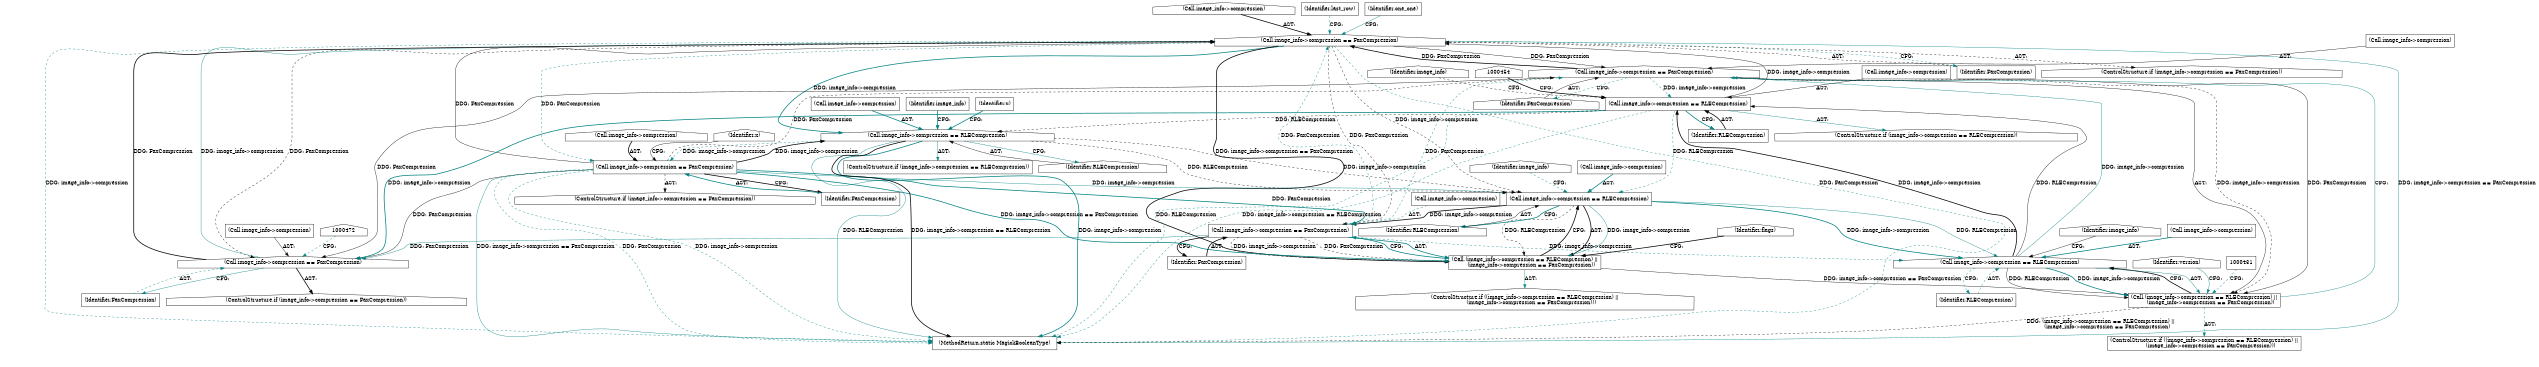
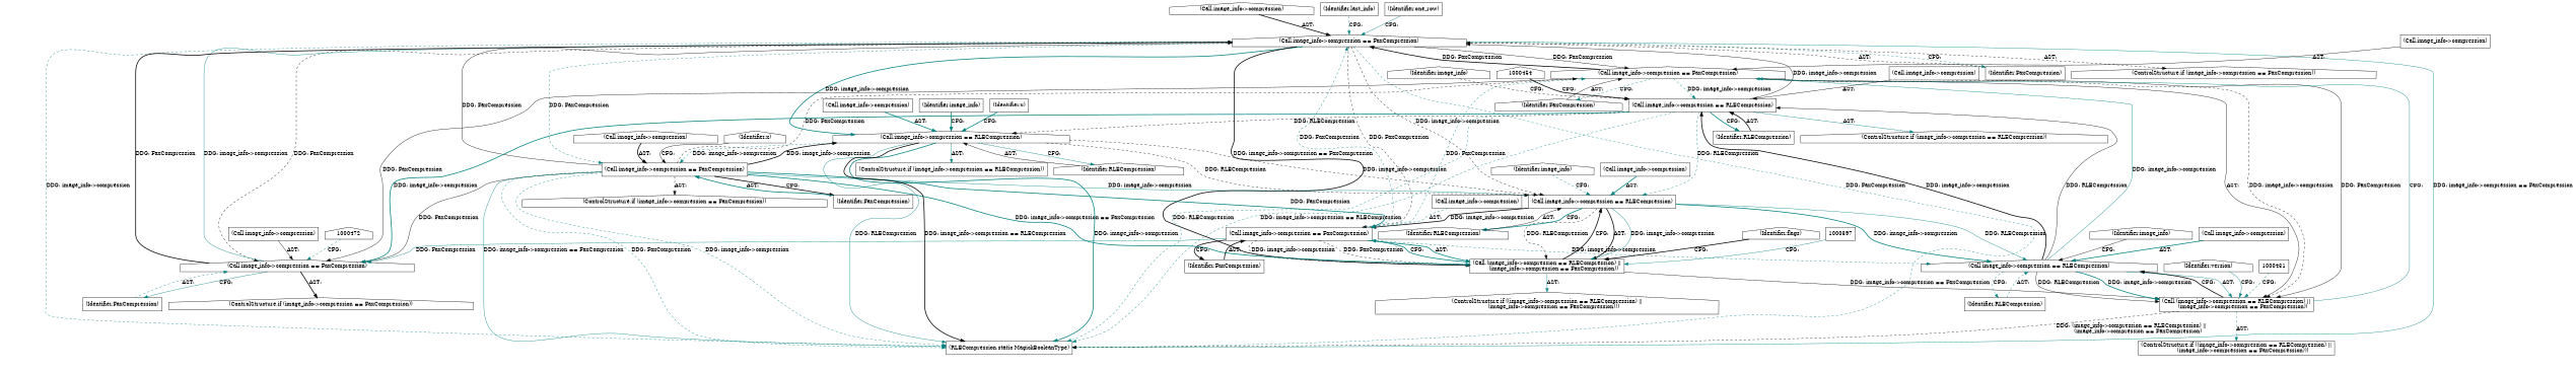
  digraph {
    fontname="DejaVu Serif"
    node [fontname="DejaVu Serif" shape=box]
    edge [color=teal fontname="DejaVu Serif" style=dashed]
    n1 [label="(Call,image_info->compression == FaxCompression)" shape=house]
    n2 [label="(Call,image_info->compression == FaxCompression)" shape=house]
    n3 [label="(Call,image_info->compression == FaxCompression)" shape=house]
    n4 [label="(Call,image_info->compression == FaxCompression)"]
    n5 [label="(Call,image_info->compression == RLECompression)"]
    n6 [label="(Call,image_info->compression == FaxCompression)"]
    n7 [label="(Call,image_info->compression == RLECompression)" shape=house]
    n8 [label="(Call,(image_info->compression == RLECompression) ||\n        (image_info->compression == FaxCompression))"]
-   n9 [label="(MethodReturn,static MagickBooleanType)"]
+   n9 [label="(RLECompression,static MagickBooleanType)"]
    n10 [label="(Identifier,FaxCompression)"]
    n11 [label="(ControlStructure,if (image_info->compression == FaxCompression))" shape=house]
    n12 [label="(ControlStructure,if (image_info->compression == FaxCompression))" shape=house]
    n13 [label="(Identifier,FaxCompression)"]
    n14 [label="(Call,image_info->compression == RLECompression)"]
    n15 [label="(Call,(image_info->compression == RLECompression) ||\n        (image_info->compression == FaxCompression))"]
    n16 [label="(Identifier,FaxCompression)" shape=house]
    n17 [label="(Call,image_info->compression == RLECompression)" shape=house]
    n18 [label="(Identifier,FaxCompression)"]
    n19 [label="(Identifier,RLECompression)" shape=house]
    n20 [label="(ControlStructure,if (image_info->compression == FaxCompression))" shape=house]
    n21 [label="(Identifier,FaxCompression)"]
    n22 [label="(ControlStructure,if (image_info->compression == RLECompression))"]
    n23 [label="(Identifier,RLECompression)" shape=house]
    n24 [label="(ControlStructure,if ((image_info->compression == RLECompression) ||\n        (image_info->compression == FaxCompression)))" shape=house]
    n25 [label="(Identifier,RLECompression)"]
    n26 [label="(ControlStructure,if (image_info->compression == RLECompression))" shape=house]
    n27 [label="(ControlStructure,if ((image_info->compression == RLECompression) ||\n        (image_info->compression == FaxCompression)))"]
    n28 [label="(Identifier,RLECompression)"]
    n29 [label="(Call,image_info->compression)"]
    n30 [label="(Call,image_info->compression)"]
    n31 [label="(Identifier,image_info)" shape=house]
    n32 [label="(Call,image_info->compression)" shape=house]
    n33 [label="(Call,image_info->compression)"]
    n34 [label="(Identifier,x)" shape=house]
    n35 [label="(Identifier,x)"]
    n36 [label="(Identifier,version)" shape=house]
    n37 [label="(Identifier,image_info)" shape=house]
    n38 [label="(Call,image_info->compression)" shape=house]
    n39 [label="(Call,image_info->compression)"]
    n40 [label="(Call,image_info->compression)"]
    n41 [label="(Identifier,image_info)" shape=house]
    n42 [label="(Call,image_info->compression)"]
-   n43 [label="(Identifier,last_row)"]
+   n43 [label="(Identifier,last_info)"]
    n44 [label="(Identifier,image_info)"]
    n45 [label="(Identifier,flags)" shape=house]
-   n46 [label="(Identifier,one_one)"]
+   n46 [label="(Identifier,one_row)"]
    n47 [label="(Call,image_info->compression)"]
    1000472 [shape=house]
    1000454 [shape=house]
+   1000397
    1000431
    n1 -> n2 [color=black label="DDG: FaxCompression"]
    n1 -> n3 [color=black label="DDG: FaxCompression" style=solid]
    n1 -> n4 [color=black label="DDG: FaxCompression"]
    n1 -> n5 [color=black label="DDG: image_info->compression"]
    n1 -> n6 [label="DDG: FaxCompression"]
    n1 -> n7 [label="DDG: image_info->compression" style=bold]
    n1 -> n8 [color=black label="DDG: image_info->compression == FaxCompression" style=bold]
    n1 -> n9 [label="DDG: image_info->compression"]
    n1 -> n9 [label="DDG: FaxCompression"]
    n1 -> n9 [label="DDG: image_info->compression == FaxCompression" style=solid]
    n1 -> n10 [label="CFG: "]
    n1 -> n11 [color=black label="AST: "]
    n2 -> n1 [label="DDG: image_info->compression" style=solid]
    n2 -> n1 [color=black label="DDG: FaxCompression" style=bold]
    n2 -> n12 [color=black label="AST: " style=bold]
    n2 -> n13 [label="CFG: " style=solid]
    n3 -> n1 [color=black label="DDG: FaxCompression" style=bold]
    n3 -> n2 [color=black label="DDG: FaxCompression" style=solid]
    n3 -> n14 [label="DDG: image_info->compression"]
    n3 -> n15 [color=black label="AST: " style=solid]
    n3 -> n15 [color=black label="DDG: image_info->compression"]
    n3 -> n15 [color=black label="DDG: FaxCompression" style=solid]
    n3 -> n16 [label="CFG: "]
    n4 -> n1 [label="DDG: FaxCompression"]
    n4 -> n2 [label="DDG: FaxCompression" style=solid]
    n4 -> n3 [label="DDG: FaxCompression"]
    n4 -> n8 [label="AST: " style=bold]
    n4 -> n8 [color=black label="DDG: image_info->compression"]
    n4 -> n8 [color=black label="DDG: FaxCompression"]
    n4 -> n17 [label="DDG: image_info->compression"]
    n4 -> n18 [color=black label="CFG: " style=bold]
    n5 -> n4 [color=black label="DDG: image_info->compression" style=bold]
    n5 -> n8 [color=black label="AST: " style=bold]
    n5 -> n8 [label="DDG: image_info->compression" style=solid]
    n5 -> n8 [color=black label="DDG: RLECompression"]
    n5 -> n17 [label="DDG: image_info->compression" style=bold]
    n5 -> n17 [label="DDG: RLECompression" style=solid]
    n5 -> n19 [label="CFG: " style=bold]
    n6 -> n1 [color=black label="DDG: FaxCompression" style=solid]
    n6 -> n2 [color=black label="DDG: FaxCompression" style=solid]
    n6 -> n3 [color=black label="DDG: FaxCompression"]
    n6 -> n4 [label="DDG: FaxCompression" style=bold]
    n6 -> n5 [label="DDG: image_info->compression" style=solid]
    n6 -> n7 [color=black label="DDG: image_info->compression" style=bold]
    n6 -> n8 [label="DDG: image_info->compression == FaxCompression" style=bold]
    n6 -> n9 [label="DDG: image_info->compression == FaxCompression" style=solid]
    n6 -> n9 [label="DDG: FaxCompression"]
    n6 -> n9 [label="DDG: image_info->compression"]
    n6 -> n20 [color=black label="AST: "]
    n6 -> n21 [color=black label="CFG: " style=bold]
    n7 -> n5 [color=black label="DDG: image_info->compression"]
    n7 -> n5 [color=black label="DDG: RLECompression"]
    n7 -> n6 [label="DDG: image_info->compression"]
    n7 -> n9 [label="DDG: image_info->compression" style=bold]
    n7 -> n9 [label="DDG: RLECompression" style=solid]
    n7 -> n9 [color=black label="DDG: image_info->compression == RLECompression" style=bold]
    n7 -> n22 [label="AST: " style=solid]
    n7 -> n23 [label="CFG: " style=solid]
    n8 -> n4 [label="CFG: " style=bold]
    n8 -> n5 [color=black label="CFG: " style=bold]
    n8 -> n15 [color=black label="DDG: image_info->compression == FaxCompression" style=solid]
    n8 -> n24 [label="AST: " style=solid]
    n10 -> n1 [color=black label="AST: "]
    n13 -> n2 [label="AST: "]
    n14 -> n1 [color=black label="DDG: image_info->compression" style=solid]
    n14 -> n2 [label="DDG: image_info->compression" style=bold]
    n14 -> n5 [label="DDG: RLECompression"]
    n14 -> n7 [color=black label="DDG: RLECompression"]
    n14 -> n9 [label="DDG: RLECompression"]
    n14 -> n9 [label="DDG: image_info->compression == RLECompression"]
    n14 -> n25 [label="CFG: " style=bold]
    n14 -> n26 [label="AST: " style=solid]
    n15 -> n3 [label="CFG: " style=solid]
    n15 -> n9 [color=black label="DDG: (image_info->compression == RLECompression) ||\n        (image_info->compression == FaxCompression)"]
    n15 -> n17 [color=black label="CFG: " style=bold]
    n15 -> n27 [label="AST: "]
    n16 -> n3 [color=black label="AST: " style=solid]
    n17 -> n3 [label="DDG: image_info->compression" style=solid]
    n17 -> n14 [color=black label="DDG: image_info->compression" style=bold]
    n17 -> n14 [color=black label="DDG: RLECompression" style=solid]
    n17 -> n15 [label="AST: " style=solid]
    n17 -> n15 [label="DDG: image_info->compression" style=bold]
    n17 -> n15 [color=black label="DDG: RLECompression" style=solid]
    n17 -> n28 [label="CFG: "]
    n18 -> n4 [color=black label="AST: " style=bold]
    n19 -> n5 [color=black label="AST: " style=solid]
    n21 -> n6 [label="AST: " style=bold]
    n23 -> n7 [color=black label="AST: " style=solid]
    n25 -> n14 [color=black label="AST: " style=bold]
    n28 -> n17 [label="AST: "]
    n29 -> n2 [color=black label="AST: " style=solid]
    n30 -> n14 [color=black label="AST: " style=solid]
    n31 -> n5 [label="CFG: "]
    n32 -> n6 [color=black label="AST: " style=bold]
    n33 -> n5 [label="AST: " style=bold]
    n34 -> n6 [color=black label="CFG: " style=solid]
    n35 -> n7 [label="CFG: " style=bold]
    n36 -> n15 [label="CFG: " style=solid]
    n37 -> n14 [color=black label="CFG: "]
    n38 -> n1 [color=black label="AST: " style=bold]
    n39 -> n3 [color=black label="AST: " style=solid]
    n40 -> n7 [label="AST: " style=bold]
    n41 -> n17 [color=black label="CFG: " style=solid]
    n42 -> n4 [label="AST: "]
    n43 -> n1 [label="CFG: "]
    n44 -> n7 [label="CFG: " style=bold]
    n45 -> n8 [color=black label="CFG: " style=bold]
    n46 -> n1 [label="CFG: " style=solid]
    n47 -> n17 [label="AST: " style=bold]
    1000472 -> n2 [label="CFG: "]
    1000454 -> n14 [color=black label="CFG: " style=bold]
+   1000397 -> n8 [label="CFG: " style=solid]
    1000431 -> n15 [label="CFG: "]
  }
